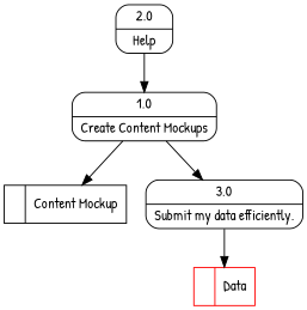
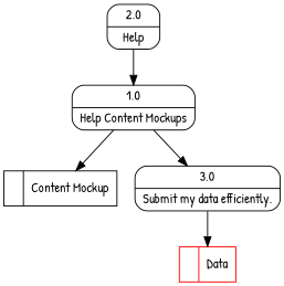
  digraph {
    fontname="Patrick Hand"
    node [fontname="Patrick Hand" shape=Mrecord]
    edge [fontname="Patrick Hand"]
    n1 [label="<f0>  |<f1> Content Mockup " shape=record]
-   n2 [label="{<f0> 1.0|<f1> Create Content Mockups }"]
+   n2 [label="{<f0> 1.0|<f1> Help Content Mockups }"]
    n3 [label="{<f0> 3.0|<f1> Submit my data efficiently. }"]
    n4 [label="{<f0> 2.0|<f1> Help }"]
    n5 [color=red label="<f0>  |<f1> Data " shape=record]
    n2 -> n1
    n2 -> n3
    n3 -> n5
    n4 -> n2
  }
